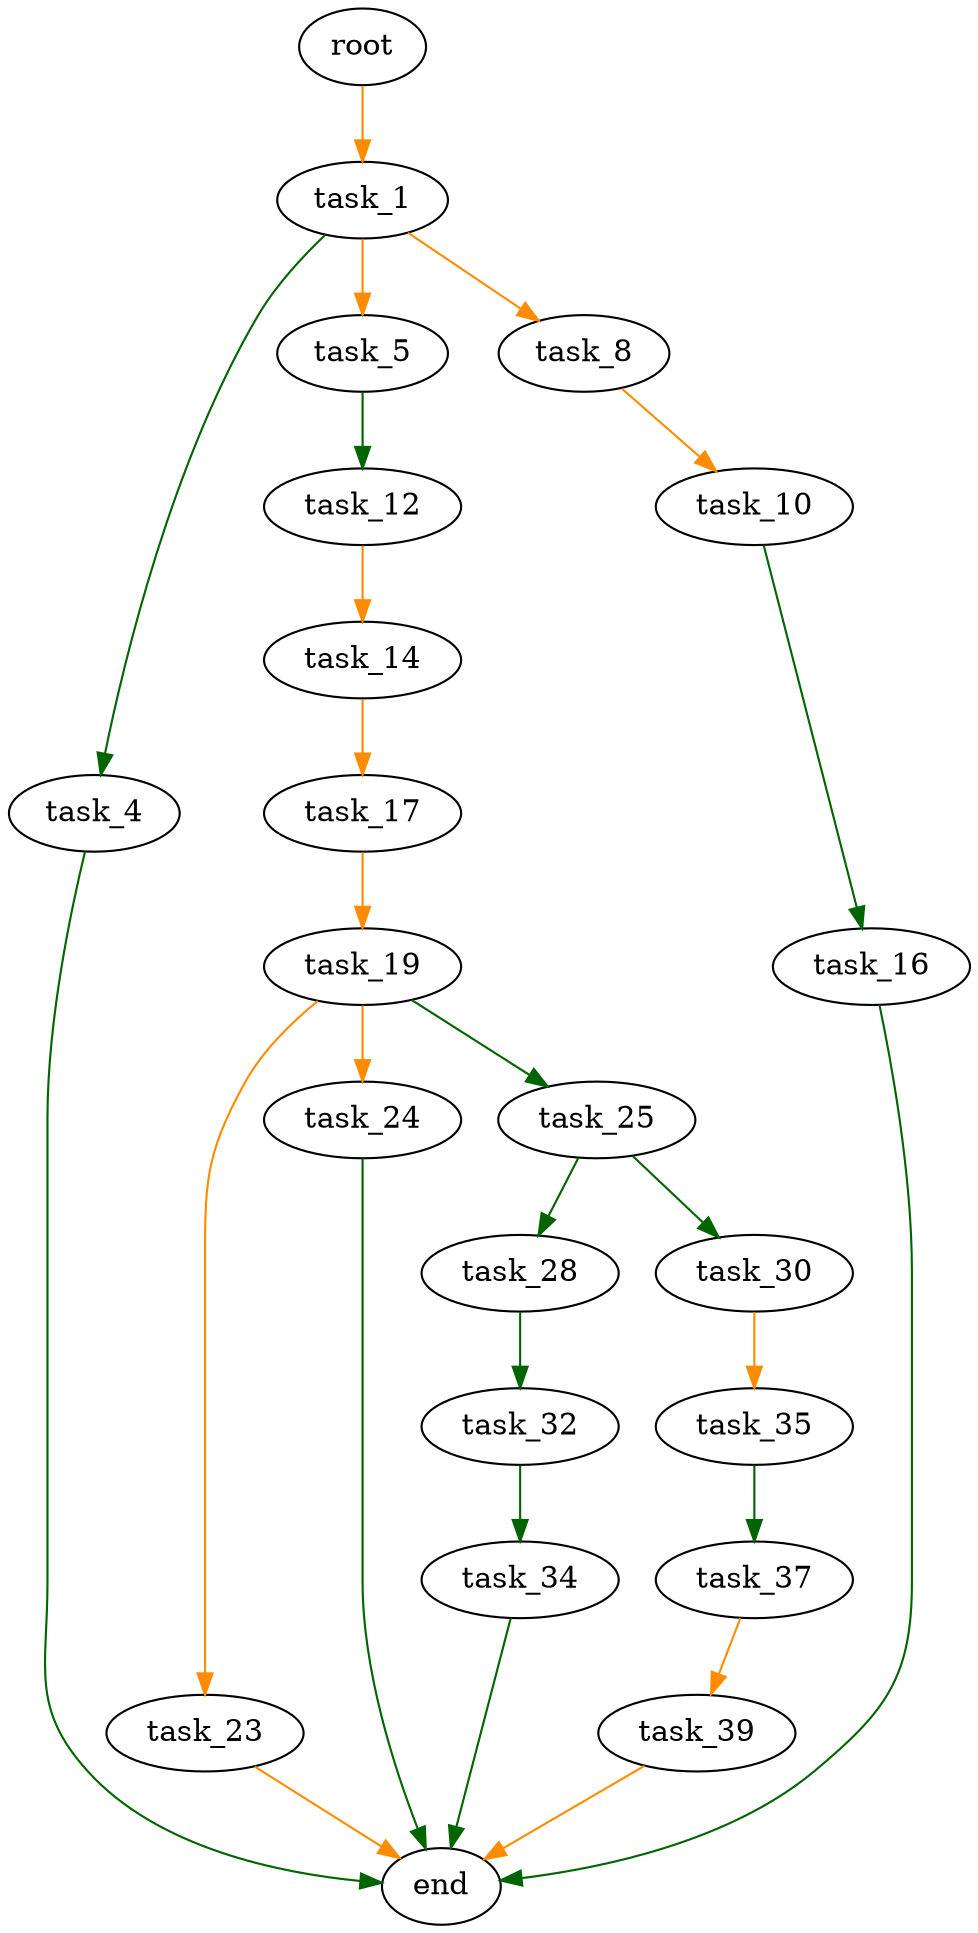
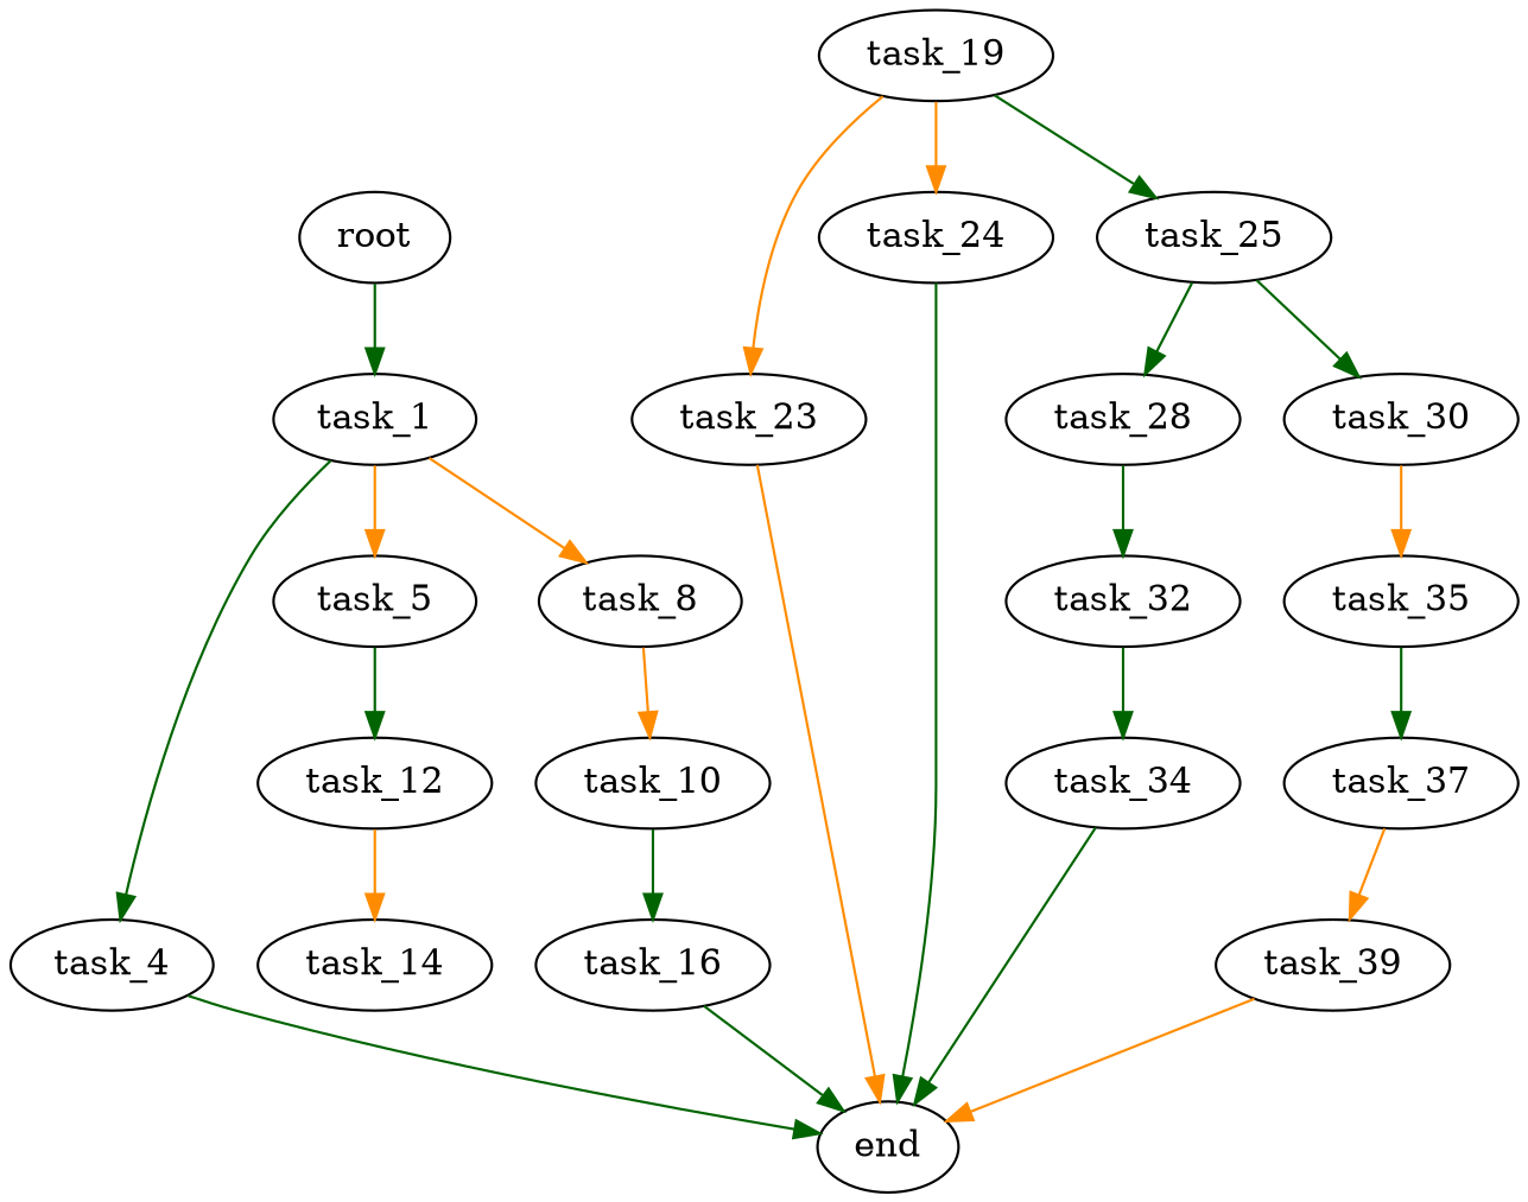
  digraph {
    edge [color=darkgreen]
    root
    task_1
    task_4
    task_5
    task_8
    end
    task_12
    task_10
    task_14
    task_16
-   task_17
    task_19
    task_23
    task_24
    task_25
    task_28
    task_30
    task_32
    task_35
    task_34
    task_37
    task_39
-   root -> task_1 [color=darkorange]
+   root -> task_1
    task_1 -> task_4
    task_1 -> task_5 [color=darkorange]
    task_1 -> task_8 [color=darkorange]
    task_4 -> end
    task_5 -> task_12
    task_8 -> task_10 [color=darkorange]
    task_12 -> task_14 [color=darkorange]
    task_10 -> task_16
-   task_14 -> task_17 [color=darkorange]
    task_16 -> end
-   task_17 -> task_19 [color=darkorange]
    task_19 -> task_23 [color=darkorange]
    task_19 -> task_24 [color=darkorange]
    task_19 -> task_25
    task_23 -> end [color=darkorange]
    task_24 -> end
    task_25 -> task_28
    task_25 -> task_30
    task_28 -> task_32
    task_30 -> task_35 [color=darkorange]
    task_32 -> task_34
    task_35 -> task_37
    task_34 -> end
    task_37 -> task_39 [color=darkorange]
    task_39 -> end [color=darkorange]
  }
